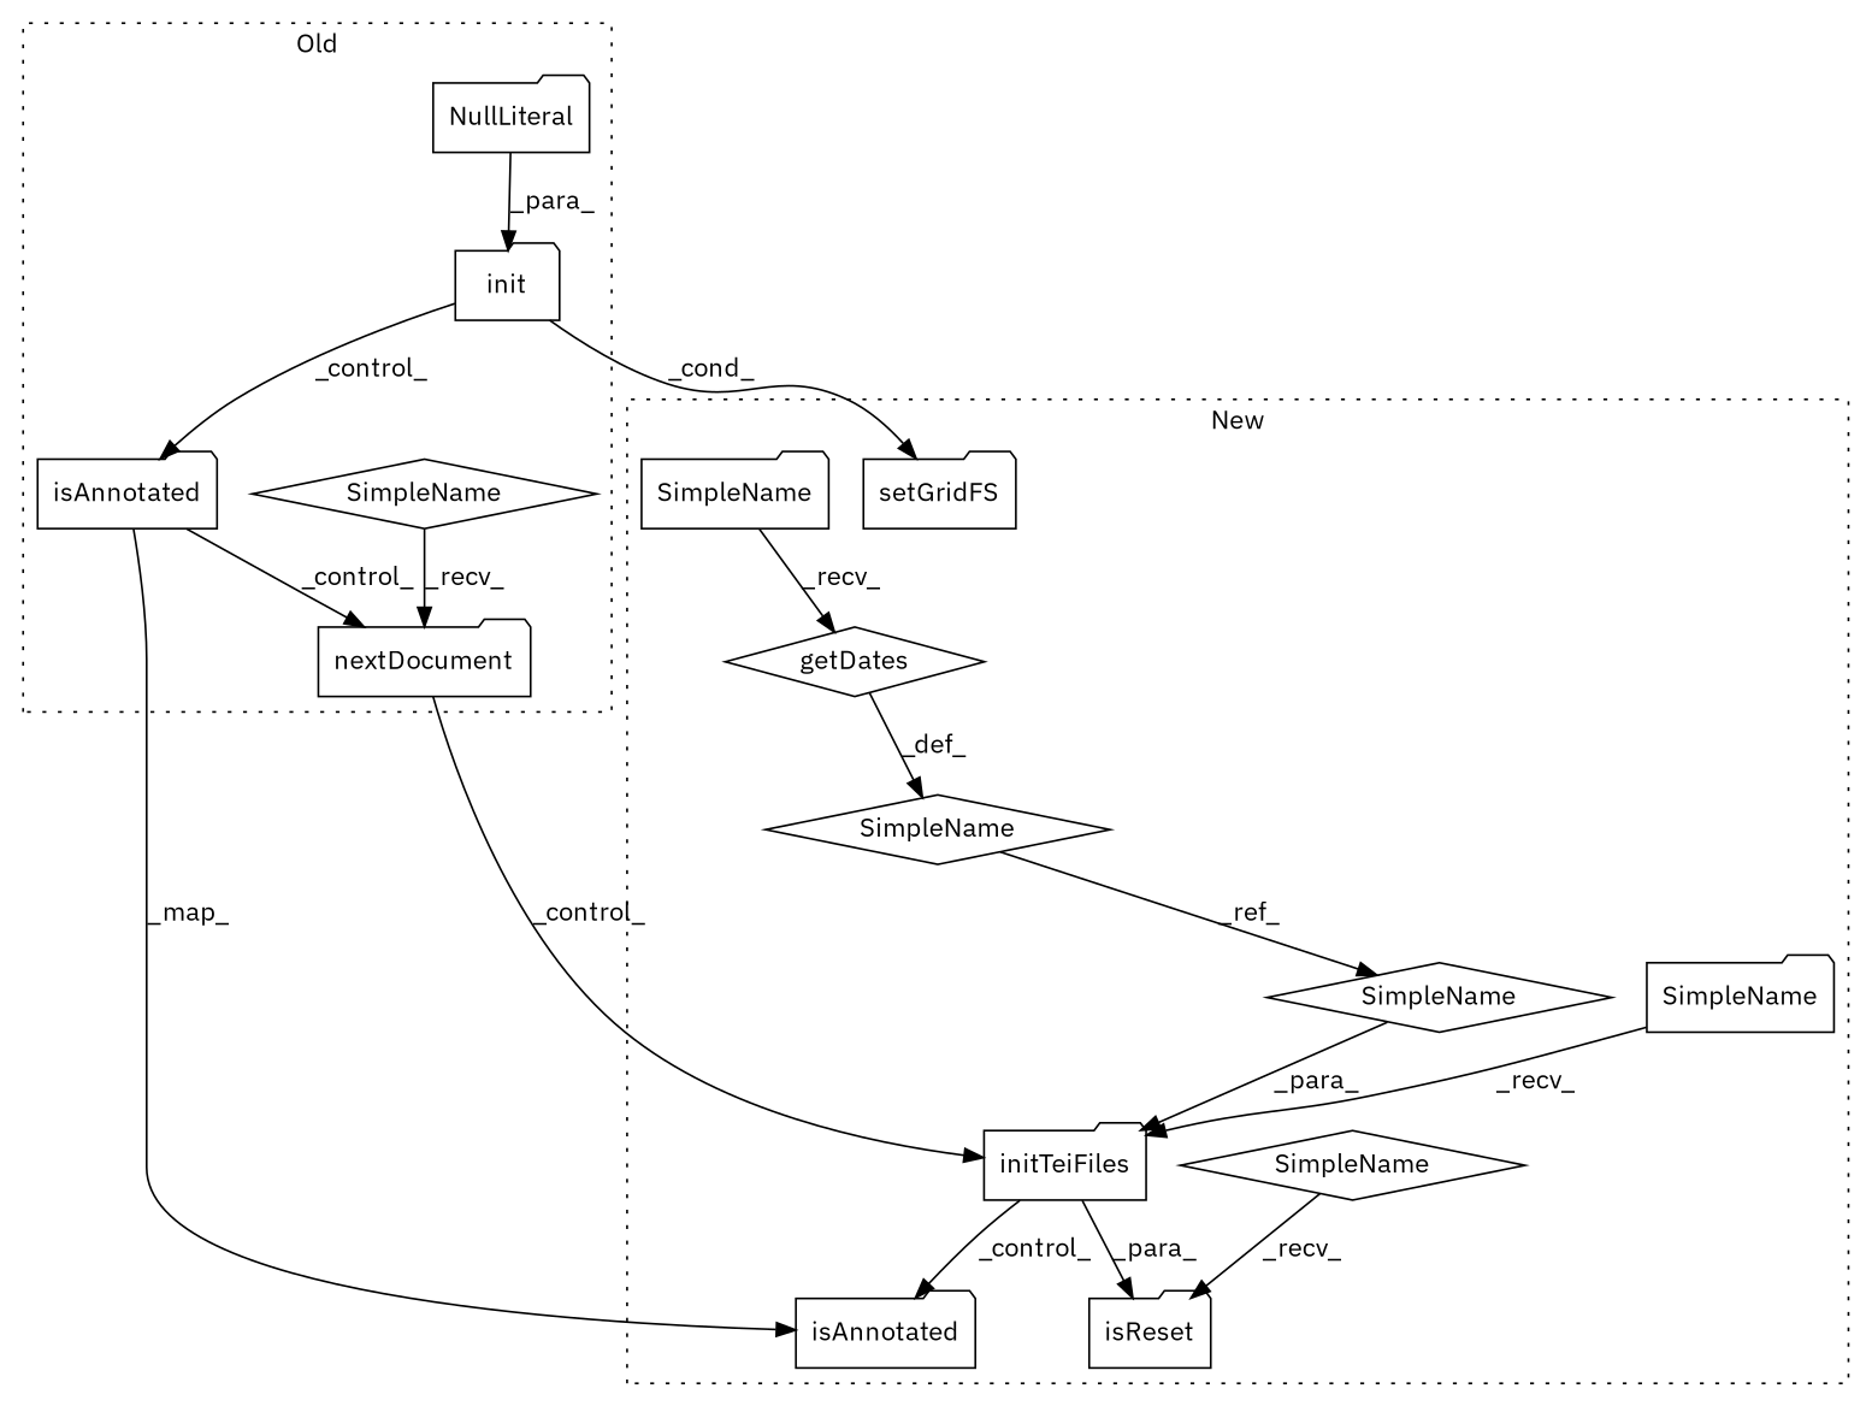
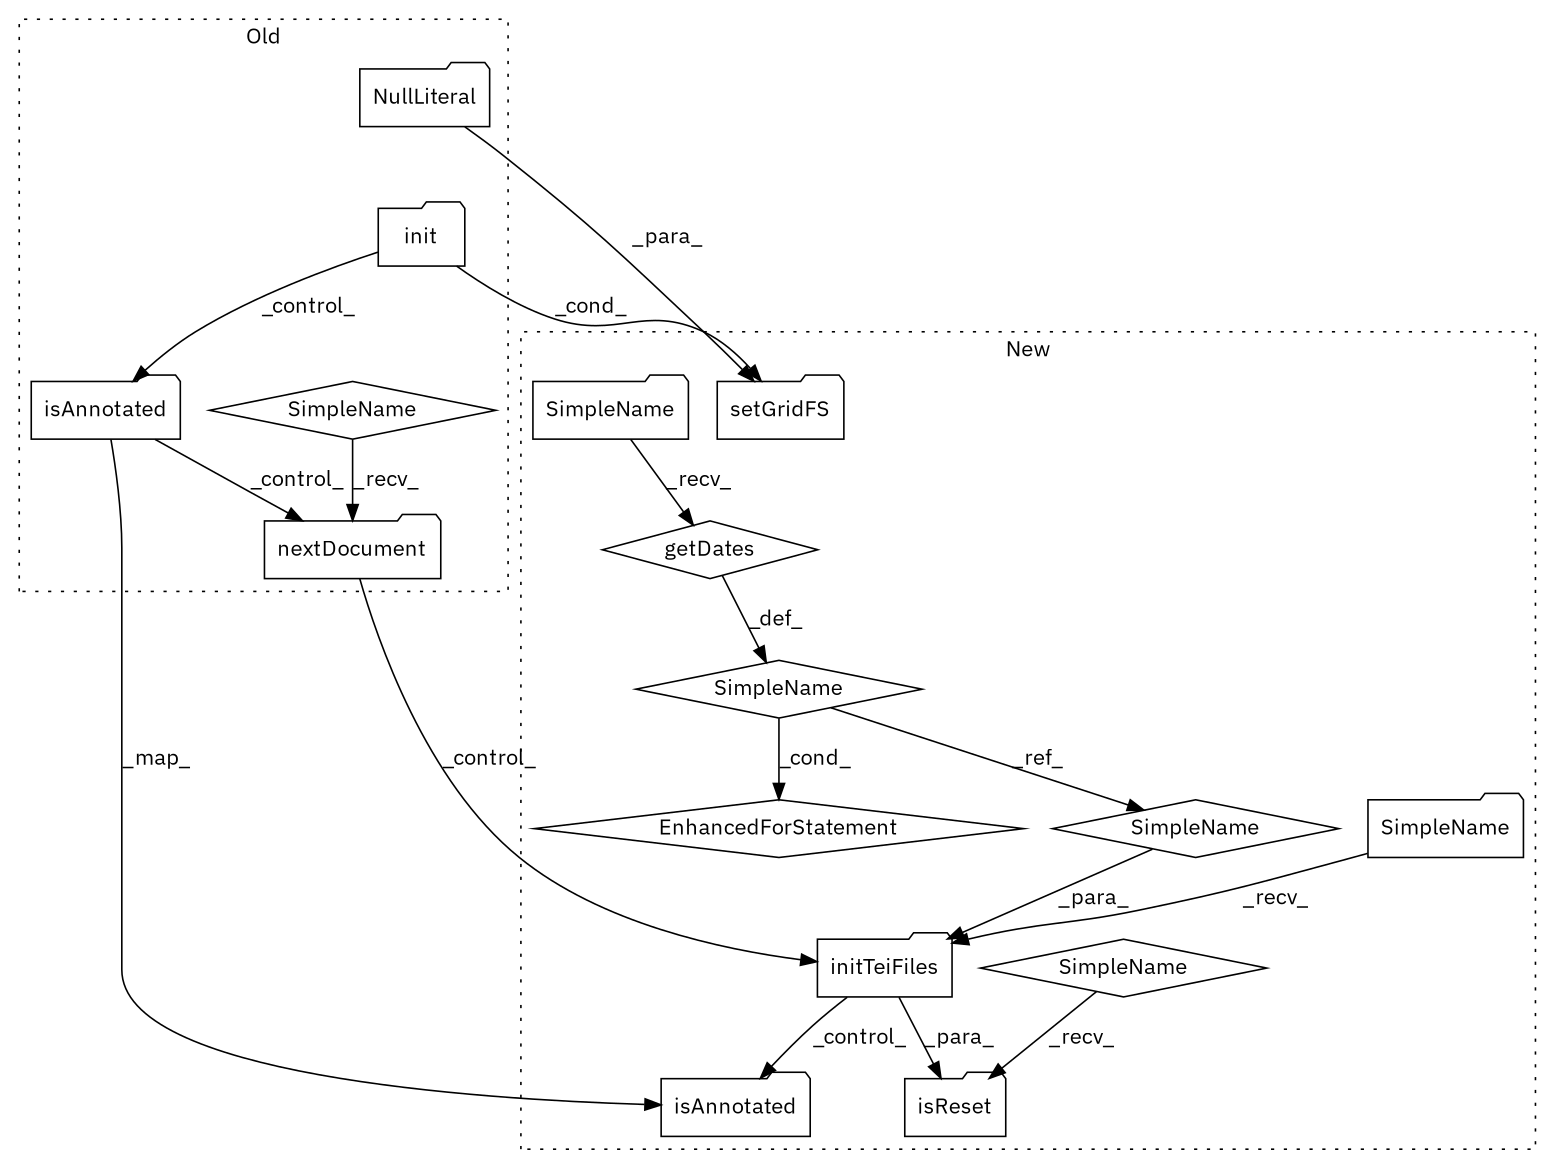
  digraph {
    fontname="IBM Plex Sans"
    node [a=32 fontname="IBM Plex Sans" l=4 shape=folder]
    edge [fontname="IBM Plex Sans"]
    n1 [l=13 label=isAnnotated s=3937]
    n2 [l=14 label=nextDocument s=4075]
    n3 [a=42 l=2 label=SimpleName s=4072 shape=diamond]
    n4 [l="5,1" label=init s="3548,3582"]
    n5 [a=33 label=NullLiteral s=3578]
    n6 [l=13 label=isAnnotated s=3368]
+   n7 [a=70 l="5,2" label=EnhancedForStatement s="2816,2855" shape=diamond]
    n8 [a=42 label=SimpleName s=2828 shape=diamond]
    n9 [l=10 label=getDates s=2845 shape=diamond]
    n10 [l="10,1" label=setGridFS s="2768,2801"]
    n11 [l="13,1" label=initTeiFiles s="2882,2899"]
    n12 [a=42 l=2 label=SimpleName s=2879]
    n13 [l=9 label=isReset s=3352]
    n14 [a=42 l=18 label=SimpleName s=3333 shape=diamond]
    n15 [a=42 label=SimpleName s=2895 shape=diamond]
    n16 [a=42 l=9 label=SimpleName s=2835]
    subgraph cluster_1 {
      label=Old
      style=dotted
      n1
      n2
      n3
      n4
      n5
    }
    subgraph cluster_2 {
      label=New
      style=dotted
      n6
+     n7
      n8
      n9
      n10
      n11
      n12
      n13
      n14
      n15
      n16
    }
    n1 -> n2 [label=_control_]
    n1 -> n6 [label=_map_]
    n2 -> n11 [label=_control_]
    n3 -> n2 [label=_recv_]
    n4 -> n1 [label=_control_]
    n4 -> n10 [label=_cond_]
-   n5 -> n4 [label=_para_]
+   n5 -> n10 [label=_para_]
+   n8 -> n7 [label=_cond_]
    n8 -> n15 [label=_ref_]
    n9 -> n8 [label=_def_]
    n11 -> n6 [label=_control_]
    n11 -> n13 [label=_para_]
    n12 -> n11 [label=_recv_]
    n14 -> n13 [label=_recv_]
    n15 -> n11 [label=_para_]
    n16 -> n9 [label=_recv_]
  }
